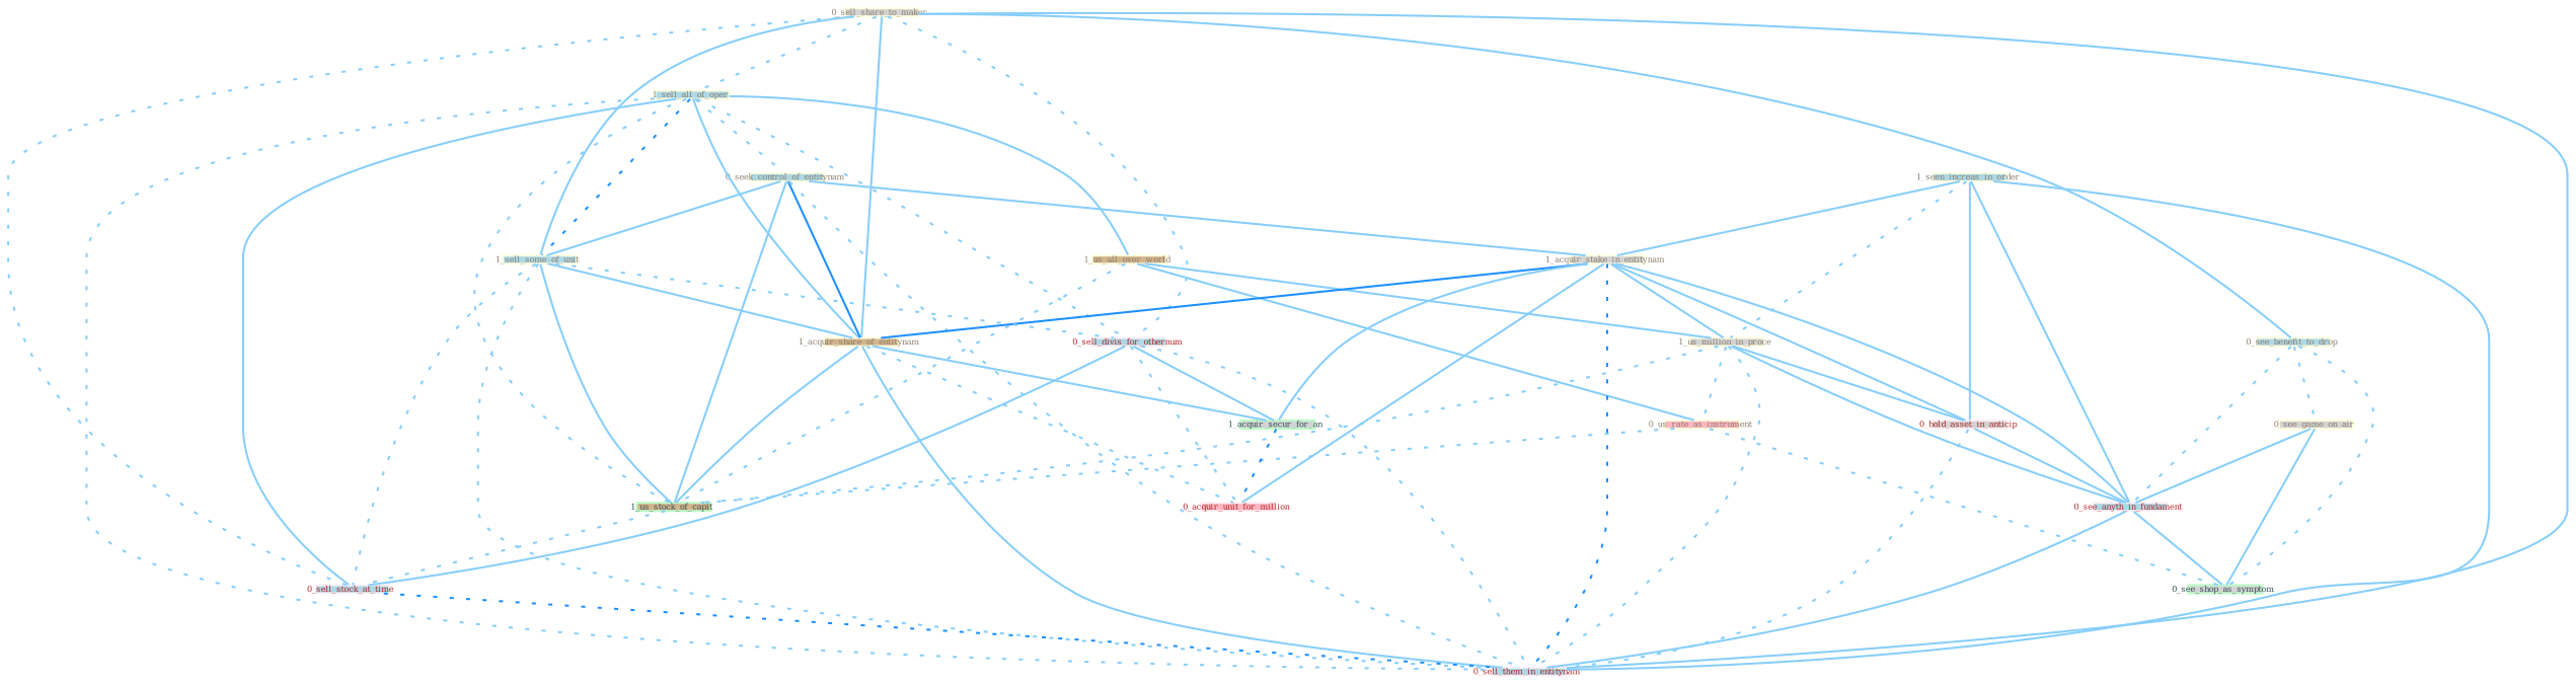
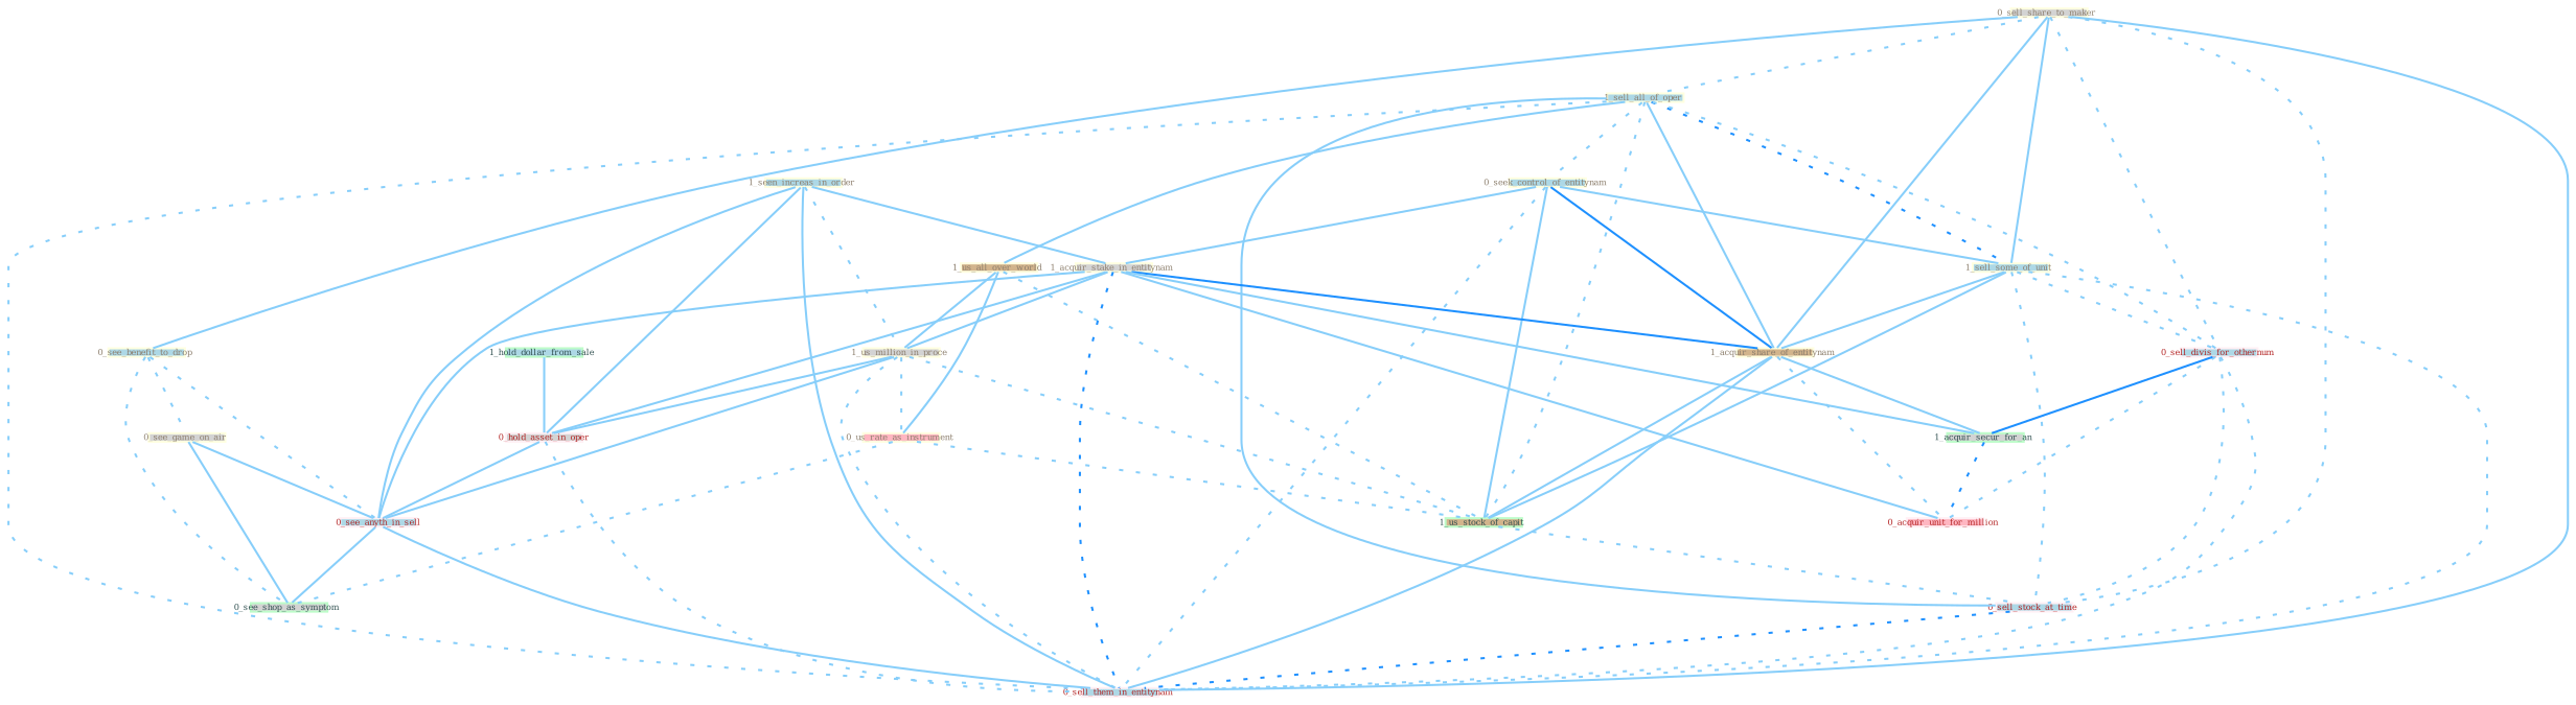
  graph {
    node [color="#ffffe0" fillcolor=lightblue fixedsize=true fontcolor="#8b7d6b" fontsize=4 shape=polygon style=filled]
    edge [color="#87cefa" style=solid w=1]
    "0_sell_share_to_maker " [fillcolor=lightgrey height=.06 width=.5]
    "1_seen_increas_in_order " [height=.06 width=.5]
    "0_see_benefit_to_drop " [height=.06 width=.5]
    "1_sell_all_of_oper " [height=.06 width=.5]
    "1_us_all_over_world " [fillcolor=tan height=.06 width=.5]
    "0_seek_control_of_entitynam " [height=.06 width=.5]
    "1_acquir_stake_in_entitynam " [fillcolor=lightgrey height=.06 width=.5]
    "0_see_game_on_air " [fillcolor=lightgrey height=.06 width=.5]
    "1_us_million_in_proce " [fillcolor=lightgrey height=.06 width=.5]
    "1_sell_some_of_unit " [height=.06 width=.5]
    "0_us_rate_as_instrument " [fillcolor=lightpink height=.06 width=.5]
    "1_acquir_share_of_entitynam " [fillcolor=tan height=.06 width=.5]
    "0_sell_divis_for_othernum " [color="#fff0f5" fontcolor="#b22222" height=.06 width=.5]
-   "0_hold_asset_in_anticip " [color="#fff0f5" fillcolor=lightgrey fontcolor="#b22222" height=.06 width=.5]
+   "0_hold_asset_in_anticip " [color="#fff0f5" fillcolor=lightgrey fontcolor="#b22222" height=.06 width=.5 label="0_hold_asset_in_oper"]
    "0_sell_stock_at_time " [color="#fff0f5" fontcolor="#b22222" height=.06 width=.5]
-   "0_see_anyth_in_fundament " [color="#fff0f5" fontcolor="#b22222" height=.06 width=.5]
+   "0_see_anyth_in_fundament " [color="#fff0f5" fontcolor="#b22222" height=.06 width=.5 label="0_see_anyth_in_sell"]
    "0_acquir_unit_for_million " [color="#fff0f5" fillcolor=lightpink fontcolor="#b22222" height=.06 width=.5]
    "0_sell_them_in_entitynam " [color="#fff0f5" fontcolor="#b22222" height=.06 width=.5]
    "0_see_shop_as_symptom " [color="#BDFCC9" fillcolor=lightgrey fontcolor="#2f4f4f" height=.06 width=.5]
    "1_us_stock_of_capit " [color="#BDFCC9" fillcolor=tan fontcolor="#2f4f4f" height=.06 width=.5]
    "1_acquir_secur_for_an " [color="#BDFCC9" fillcolor=lightgrey fontcolor="#2f4f4f" height=.06 width=.5]
+   "1_hold_dollar_from_sale " [color="#BDFCC9" fontcolor="#2f4f4f" height=.06 width=.5]
    subgraph sub_1 {
      "0_sell_share_to_maker "
      "1_seen_increas_in_order "
      "0_see_benefit_to_drop "
      "1_sell_all_of_oper "
      "1_us_all_over_world "
      "0_seek_control_of_entitynam "
      "1_acquir_stake_in_entitynam "
      "0_see_game_on_air "
      "1_us_million_in_proce "
      "1_sell_some_of_unit "
      "0_us_rate_as_instrument "
      "1_acquir_share_of_entitynam "
    }
    subgraph sub_2 {
      "0_sell_divis_for_othernum "
      "0_hold_asset_in_anticip "
      "0_sell_stock_at_time "
      "0_see_anyth_in_fundament "
      "0_acquir_unit_for_million "
      "0_sell_them_in_entitynam "
    }
    "0_sell_share_to_maker " -- "0_see_benefit_to_drop "
    "0_sell_share_to_maker " -- "1_sell_all_of_oper " [style=dotted]
    "0_sell_share_to_maker " -- "1_sell_some_of_unit "
    "0_sell_share_to_maker " -- "1_acquir_share_of_entitynam "
    "0_sell_share_to_maker " -- "0_sell_divis_for_othernum " [style=dotted]
    "0_sell_share_to_maker " -- "0_sell_stock_at_time " [style=dotted]
    "0_sell_share_to_maker " -- "0_sell_them_in_entitynam "
    "1_seen_increas_in_order " -- "1_acquir_stake_in_entitynam "
    "1_seen_increas_in_order " -- "1_us_million_in_proce " [style=dotted]
    "1_seen_increas_in_order " -- "0_hold_asset_in_anticip "
    "1_seen_increas_in_order " -- "0_see_anyth_in_fundament "
    "1_seen_increas_in_order " -- "0_sell_them_in_entitynam "
    "0_see_benefit_to_drop " -- "0_see_game_on_air " [style=dotted]
    "0_see_benefit_to_drop " -- "0_see_anyth_in_fundament " [style=dotted]
    "0_see_benefit_to_drop " -- "0_see_shop_as_symptom " [style=dotted]
    "1_sell_all_of_oper " -- "1_us_all_over_world "
    "1_sell_all_of_oper " -- "0_seek_control_of_entitynam " [style=dotted]
    "1_sell_all_of_oper " -- "1_sell_some_of_unit " [color="#1e90ff" style=dotted w=2]
    "1_sell_all_of_oper " -- "1_acquir_share_of_entitynam "
    "1_sell_all_of_oper " -- "0_sell_divis_for_othernum " [style=dotted]
    "1_sell_all_of_oper " -- "0_sell_stock_at_time "
    "1_sell_all_of_oper " -- "0_sell_them_in_entitynam " [style=dotted]
    "1_sell_all_of_oper " -- "1_us_stock_of_capit " [style=dotted]
    "1_us_all_over_world " -- "1_us_million_in_proce "
    "1_us_all_over_world " -- "0_us_rate_as_instrument "
    "1_us_all_over_world " -- "1_us_stock_of_capit " [style=dotted]
    "0_seek_control_of_entitynam " -- "1_acquir_stake_in_entitynam "
    "0_seek_control_of_entitynam " -- "1_sell_some_of_unit "
    "0_seek_control_of_entitynam " -- "1_acquir_share_of_entitynam " [color="#1e90ff" w=2]
    "0_seek_control_of_entitynam " -- "0_sell_them_in_entitynam " [style=dotted]
    "0_seek_control_of_entitynam " -- "1_us_stock_of_capit "
    "1_acquir_stake_in_entitynam " -- "1_us_million_in_proce "
    "1_acquir_stake_in_entitynam " -- "1_acquir_share_of_entitynam " [color="#1e90ff" w=2]
    "1_acquir_stake_in_entitynam " -- "0_hold_asset_in_anticip "
    "1_acquir_stake_in_entitynam " -- "0_see_anyth_in_fundament "
    "1_acquir_stake_in_entitynam " -- "0_acquir_unit_for_million "
    "1_acquir_stake_in_entitynam " -- "0_sell_them_in_entitynam " [color="#1e90ff" style=dotted w=2]
    "1_acquir_stake_in_entitynam " -- "1_acquir_secur_for_an "
    "0_see_game_on_air " -- "0_see_anyth_in_fundament "
    "0_see_game_on_air " -- "0_see_shop_as_symptom "
    "1_us_million_in_proce " -- "0_us_rate_as_instrument " [style=dotted]
    "1_us_million_in_proce " -- "0_hold_asset_in_anticip "
    "1_us_million_in_proce " -- "0_see_anyth_in_fundament "
    "1_us_million_in_proce " -- "0_sell_them_in_entitynam " [style=dotted]
    "1_us_million_in_proce " -- "1_us_stock_of_capit " [style=dotted]
    "1_sell_some_of_unit " -- "1_acquir_share_of_entitynam "
    "1_sell_some_of_unit " -- "0_sell_divis_for_othernum " [style=dotted]
    "1_sell_some_of_unit " -- "0_sell_stock_at_time " [style=dotted]
    "1_sell_some_of_unit " -- "0_sell_them_in_entitynam " [style=dotted]
    "1_sell_some_of_unit " -- "1_us_stock_of_capit "
    "0_us_rate_as_instrument " -- "0_see_shop_as_symptom " [style=dotted]
    "0_us_rate_as_instrument " -- "1_us_stock_of_capit " [style=dotted]
    "1_acquir_share_of_entitynam " -- "0_acquir_unit_for_million " [style=dotted]
    "1_acquir_share_of_entitynam " -- "0_sell_them_in_entitynam "
    "1_acquir_share_of_entitynam " -- "1_us_stock_of_capit "
    "1_acquir_share_of_entitynam " -- "1_acquir_secur_for_an "
-   "0_sell_divis_for_othernum " -- "0_sell_stock_at_time "
+   "0_sell_divis_for_othernum " -- "0_sell_stock_at_time " [style=dotted]
    "0_sell_divis_for_othernum " -- "0_acquir_unit_for_million " [style=dotted]
    "0_sell_divis_for_othernum " -- "0_sell_them_in_entitynam " [style=dotted]
-   "0_sell_divis_for_othernum " -- "1_acquir_secur_for_an "
+   "0_sell_divis_for_othernum " -- "1_acquir_secur_for_an " [color="#1e90ff"]
    "0_hold_asset_in_anticip " -- "0_see_anyth_in_fundament "
    "0_hold_asset_in_anticip " -- "0_sell_them_in_entitynam " [style=dotted]
    "0_sell_stock_at_time " -- "0_sell_them_in_entitynam " [color="#1e90ff" style=dotted]
    "0_see_anyth_in_fundament " -- "0_sell_them_in_entitynam "
    "0_see_anyth_in_fundament " -- "0_see_shop_as_symptom "
    "1_us_stock_of_capit " -- "0_sell_stock_at_time " [style=dotted]
    "1_acquir_secur_for_an " -- "0_acquir_unit_for_million " [color="#1e90ff" style=dotted w=2]
+   "1_hold_dollar_from_sale " -- "0_hold_asset_in_anticip "
  }
